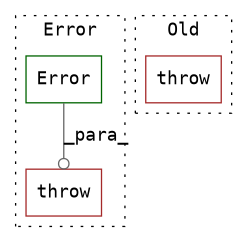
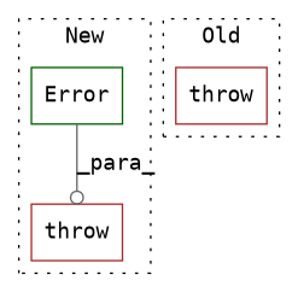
  digraph {
    fontname="DejaVu Sans Mono"
    node [a=53 l=6 shape=box color=brown fontname="DejaVu Sans Mono"]
    n1 [a=32 l="6,1" label=Error s="7865,7922" color=darkgreen]
    n2 [label=throw s=7848]
    n3 [label=throw s=7155]
    subgraph cluster_1 {
-     label=Error
+     label=New
      style=dotted
      n1
      n2
    }
    subgraph cluster_2 {
      label=Old
      style=dotted
      n3
    }
    n1 -> n2 [label=_para_ color=gray40 arrowhead=odot fontname="DejaVu Sans Mono"]
  }
